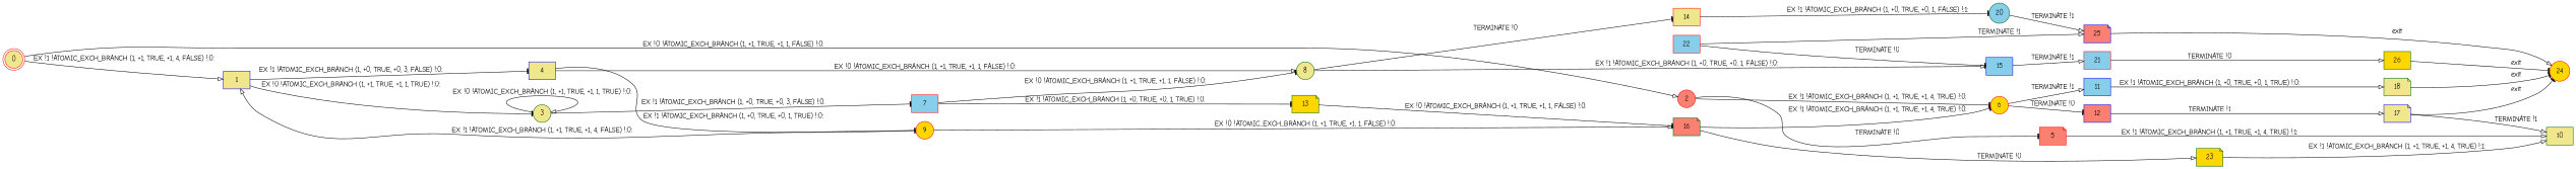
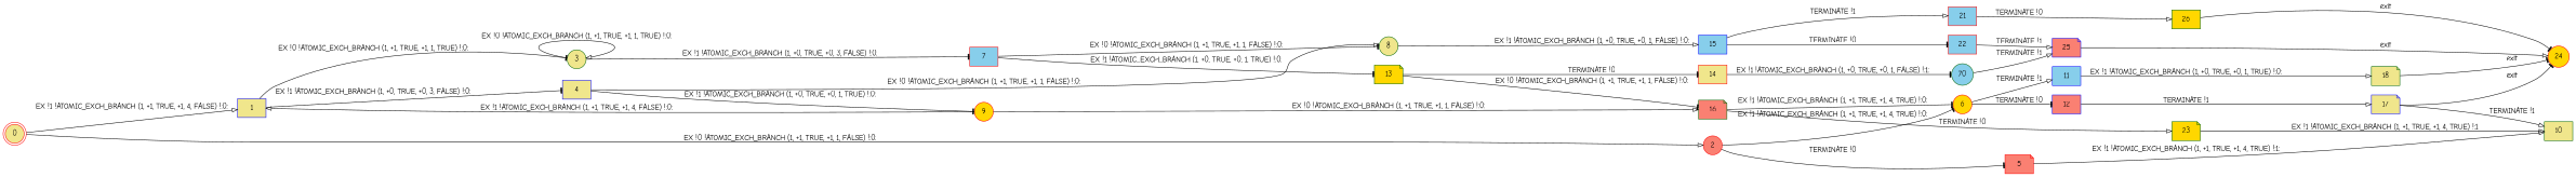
  digraph {
    fontname="Comic Neue"
    rankdir=LR
    node [color=red fillcolor=khaki fontname="Comic Neue" shape=box style=filled]
    edge [arrowhead=onormal fontname="Comic Neue"]
    0 [peripheries=2 shape=circle]
    1 [color=blue]
    2 [fillcolor=salmon shape=circle]
    3 [color=darkgreen shape=circle]
    4 [color=blue]
    5 [fillcolor=salmon shape=note]
    6 [fillcolor=gold shape=circle]
    7 [fillcolor=skyblue]
    8 [color=darkgreen shape=circle]
    9 [fillcolor=gold shape=circle]
    10 [color=darkgreen]
    11 [color=blue fillcolor=skyblue]
    12 [color=blue fillcolor=salmon]
    13 [color=darkgreen fillcolor=gold shape=note]
    14
    15 [color=blue fillcolor=skyblue]
    16 [color=darkgreen fillcolor=salmon shape=note]
    18 [color=darkgreen shape=note]
    17 [color=blue shape=note]
-   20 [color=darkgreen fillcolor=skyblue shape=circle]
+   20 [color=darkgreen fillcolor=skyblue shape=circle label=70]
    21 [fillcolor=skyblue]
    22 [fillcolor=skyblue]
    23 [color=darkgreen fillcolor=gold shape=note]
    24 [fillcolor=gold shape=circle]
    25 [color=blue fillcolor=salmon shape=note]
    26 [color=darkgreen fillcolor=gold]
    0 -> 1 [label="EX !1 !ATOMIC_EXCH_BRANCH (1, +1, TRUE, +1, 4, FALSE) !:0:"]
    0 -> 2 [label="EX !0 !ATOMIC_EXCH_BRANCH (1, +1, TRUE, +1, 1, FALSE) !:0:"]
    1 -> 3 [arrowhead=tee label="EX !0 !ATOMIC_EXCH_BRANCH (1, +1, TRUE, +1, 1, TRUE) !:0:"]
    1 -> 4 [arrowhead=tee label="EX !1 !ATOMIC_EXCH_BRANCH (1, +0, TRUE, +0, 3, FALSE) !:0:"]
    2 -> 5 [arrowhead=tee label="TERMINATE !0"]
    2 -> 6 [arrowhead=tee label="EX !1 !ATOMIC_EXCH_BRANCH (1, +1, TRUE, +1, 4, TRUE) !:0:"]
    3 -> 3 [label="EX !0 !ATOMIC_EXCH_BRANCH (1, +1, TRUE, +1, 1, TRUE) !:0:"]
    3 -> 7 [arrowhead=tee label="EX !1 !ATOMIC_EXCH_BRANCH (1, +0, TRUE, +0, 3, FALSE) !:0:"]
    4 -> 8 [label="EX !0 !ATOMIC_EXCH_BRANCH (1, +1, TRUE, +1, 1, FALSE) !:0:"]
    4 -> 9 [arrowhead=tee label="EX !1 !ATOMIC_EXCH_BRANCH (1, +0, TRUE, +0, 1, TRUE) !:0:"]
    5 -> 10 [label="EX !1 !ATOMIC_EXCH_BRANCH (1, +1, TRUE, +1, 4, TRUE) !:1:"]
    6 -> 11 [label="TERMINATE !1"]
    6 -> 12 [arrowhead=tee label="TERMINATE !0"]
    7 -> 8 [arrowhead=tee label="EX !0 !ATOMIC_EXCH_BRANCH (1, +1, TRUE, +1, 1, FALSE) !:0:"]
    7 -> 13 [arrowhead=tee label="EX !1 !ATOMIC_EXCH_BRANCH (1, +0, TRUE, +0, 1, TRUE) !:0:"]
-   8 -> 14 [arrowhead=tee label="TERMINATE !0"]
+   13 -> 14 [arrowhead=tee label="TERMINATE !0"]
    8 -> 15 [label="EX !1 !ATOMIC_EXCH_BRANCH (1, +0, TRUE, +0, 1, FALSE) !:0:"]
    9 -> 1 [label="EX !1 !ATOMIC_EXCH_BRANCH (1, +1, TRUE, +1, 4, FALSE) !:0:"]
    9 -> 16 [label="EX !0 !ATOMIC_EXCH_BRANCH (1, +1, TRUE, +1, 1, FALSE) !:0:"]
    11 -> 18 [label="EX !1 !ATOMIC_EXCH_BRANCH (1, +0, TRUE, +0, 1, TRUE) !:0:"]
    12 -> 17 [label="TERMINATE !1"]
    13 -> 16 [arrowhead=tee label="EX !0 !ATOMIC_EXCH_BRANCH (1, +1, TRUE, +1, 1, FALSE) !:0:"]
    14 -> 20 [arrowhead=tee label="EX !1 !ATOMIC_EXCH_BRANCH (1, +0, TRUE, +0, 1, FALSE) !:1:"]
    15 -> 21 [label="TERMINATE !1"]
-   22 -> 15 [arrowhead=tee label="TERMINATE !0"]
+   15 -> 22 [arrowhead=tee label="TERMINATE !0"]
    16 -> 6 [arrowhead=tee label="EX !1 !ATOMIC_EXCH_BRANCH (1, +1, TRUE, +1, 4, TRUE) !:0:"]
    16 -> 23 [label="TERMINATE !0"]
    18 -> 24 [arrowhead=tee label=exit]
    17 -> 10 [label="TERMINATE !1"]
    17 -> 24 [arrowhead=tee label=exit]
    20 -> 25 [label="TERMINATE !1"]
    21 -> 26 [label="TERMINATE !0"]
    22 -> 25 [label="TERMINATE !1"]
    23 -> 10 [label="EX !1 !ATOMIC_EXCH_BRANCH (1, +1, TRUE, +1, 4, TRUE) !:1:"]
    25 -> 24 [label=exit]
    26 -> 24 [arrowhead=tee label=exit]
  }
